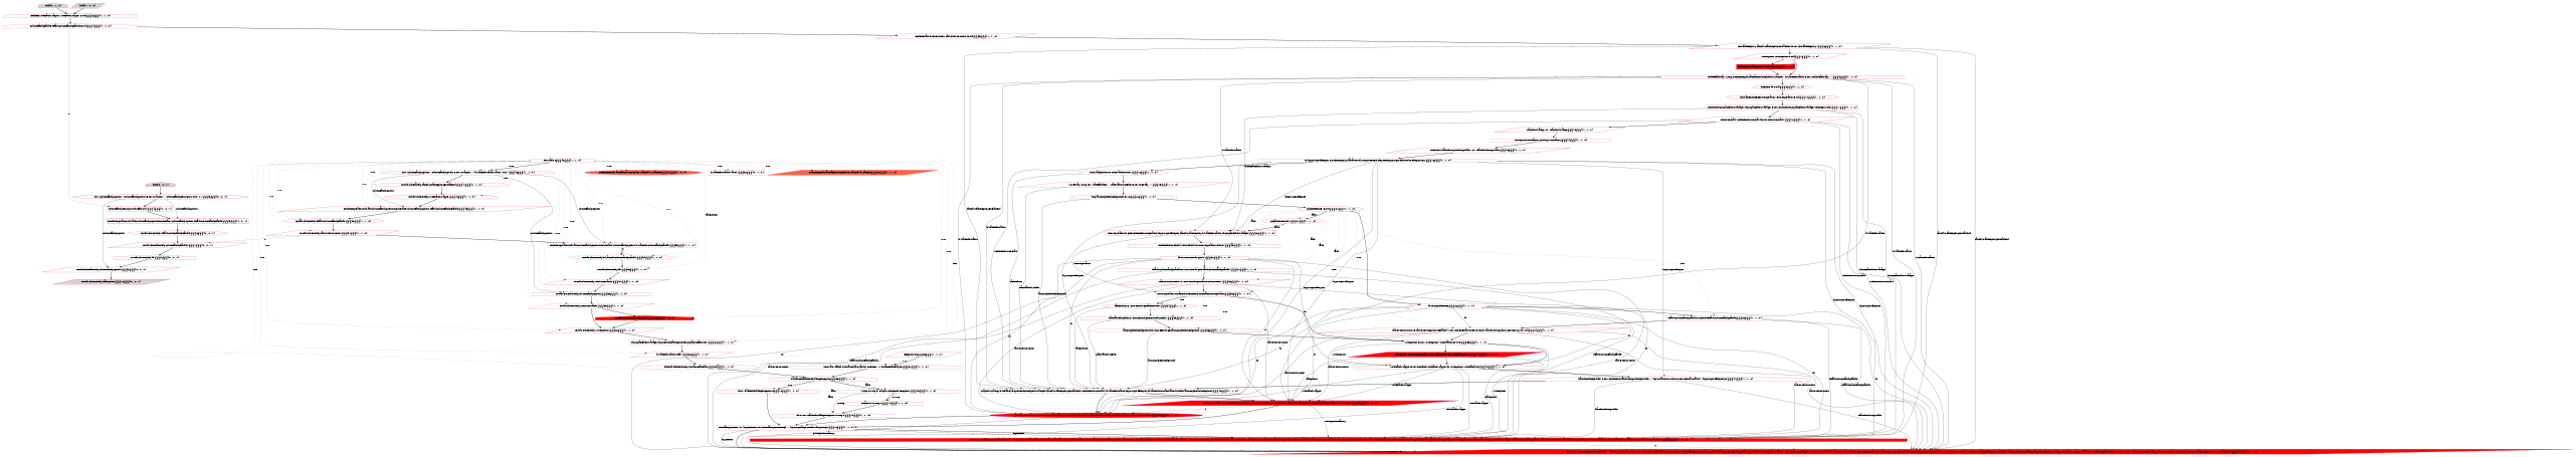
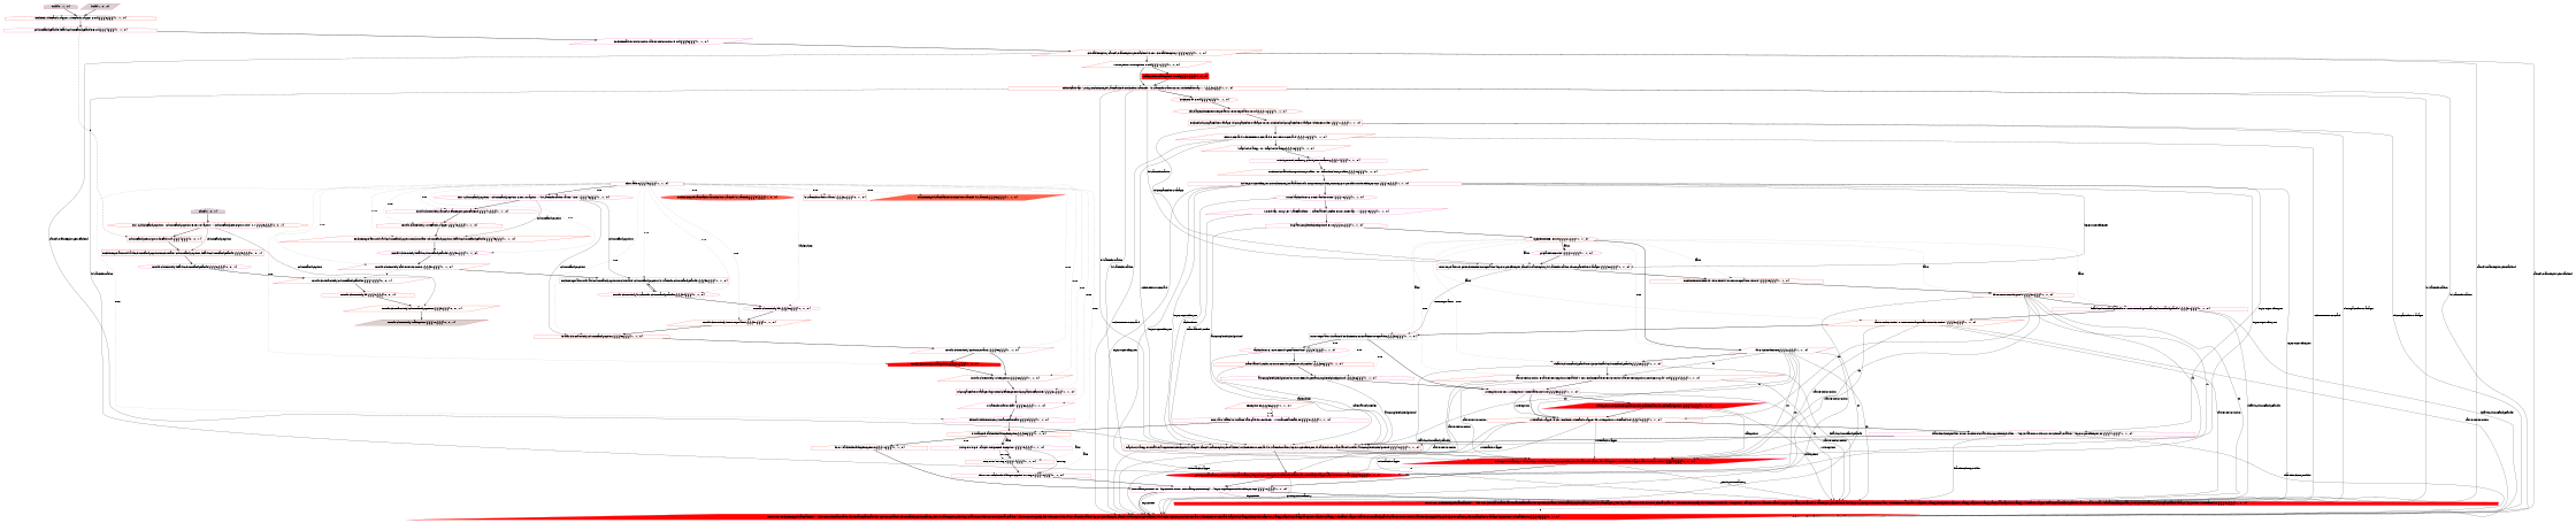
  digraph {
    node [color=red fillcolor=white shape=house style=filled]
    edge [style=bold]
    n1 [label="RocksDBWriteBatchWrapper writeBatchWrapper = null@@@3@@@['1', '1', '0']"]
    n2 [color=deeppink label="ColumnFamilyHandle defaultColumnFamilyHandle = null@@@4@@@['1', '1', '0']"]
    n3 [label="columnFamilyDescriptors.forEach(null)@@@4@@@['0', '0', '1']" shape=folder]
    n4 [color=deeppink label="RocksDBNativeMetricMonitor nativeMetricMonitor = null@@@5@@@['1', '1', '0']" shape=parallelogram]
    n5 [label="IOUtils.closeQuietly(nativeMetricMonitor)@@@51@@@['1', '1', '0']" shape=parallelogram]
    n6 [color=deeppink label="RocksDBOperationUtils.addColumnFamilyOptionsToCloseLater(columnFamilyOptions,kvStateInfo.columnFamilyHandle)@@@53@@@['1', '1', '0']" shape=folder]
    n7 [label="IOUtils.closeAllQuietly(columnFamilyHandles)@@@7@@@['0', '0', '1']" shape=parallelogram]
    n8 [color=deeppink label="IOUtils.closeQuietly(kvStateInfo.columnFamilyHandle)@@@54@@@['1', '1', '0']" shape=ellipse]
    n9 [label="IOUtils.closeQuietly(db)@@@8@@@['0', '0', '1']"]
    n10 [color=deeppink label="IOUtils.closeQuietly(defaultColumnFamilyHandle)@@@50@@@['1', '1', '0']" shape=ellipse]
    n11 [color=deeppink label="IOUtils.closeQuietly(cancelStreamRegistryForBackend)@@@47@@@['1', '1', '0']"]
    n12 [label="IOUtils.closeQuietly(writeBatchWrapper)@@@48@@@['1', '1', '0']"]
    n13 [label="RocksDBOperationUtils.addColumnFamilyOptionsToCloseLater(columnFamilyOptions,defaultColumnFamilyHandle)@@@49@@@['1', '1', '0']" shape=parallelogram]
    n14 [color=deeppink fillcolor=red label="priorityQueueFactory = initPriorityQueueFactory(keyGroupPrefixBytes,kvStateInformation,db,writeBatchWrapper,nativeMetricMonitor)@@@43@@@['0', '1', '0']" shape=ellipse]
    n15 [color=deeppink label="InternalKeyContext<K> keyContext = new InternalKeyContextImpl<>(keyGroupRange,numberOfKeyGroups)@@@78@@@['1', '1', '0']" shape=folder]
    n16 [fillcolor=red label="return new RocksDBKeyedStateBackend<>(this.userCodeClassLoader,this.instanceBasePath,this.optionsContainer,columnFamilyOptionsFactory,this.kvStateRegistry,this.keySerializerProvider.currentSchemaSerializer(),this.executionConfig,this.ttlTimeProvider,db,kvStateInformation,keyGroupPrefixBytes,cancelStreamRegistryForBackend,this.keyGroupCompressionDecorator,rocksDBResourceGuard,snapshotStrategy.checkpointSnapshotStrategy,snapshotStrategy.savepointSnapshotStrategy,writeBatchWrapper,defaultColumnFamilyHandle,nativeMetricMonitor,sharedRocksKeyBuilder,priorityQueueFactory,ttlCompactFiltersManager,keyContext,writeBatchSize)@@@79@@@['0', '1', '0']" shape=parallelogram]
    n17 [color=deeppink fillcolor=red label="return new RocksDBKeyedStateBackend<>(this.userCodeClassLoader,this.instanceBasePath,this.optionsContainer,columnFamilyOptionsFactory,this.kvStateRegistry,this.keySerializerProvider.currentSchemaSerializer(),this.executionConfig,this.ttlTimeProvider,db,writeOptions,readOptions,kvStateInformation,keyGroupPrefixBytes,cancelStreamRegistryForBackend,this.keyGroupCompressionDecorator,rocksDBResourceGuard,snapshotStrategy.checkpointSnapshotStrategy,snapshotStrategy.savepointSnapshotStrategy,writeBatchWrapper,defaultColumnFamilyHandle,nativeMetricMonitor,sharedRocksKeyBuilder,priorityQueueFactory,ttlCompactFiltersManager,keyContext,writeBatchSize)@@@82@@@['1', '0', '0']"]
    n18 [color=deeppink label="lastCompletedCheckpointId = restoreResult.getLastCompletedCheckpointId()@@@36@@@['1', '1', '0']"]
    n19 [label="snapshotStrategy = initializeSavepointAndCheckpointStrategies(cancelStreamRegistryForBackend,rocksDBResourceGuard,kvStateInformation,keyGroupPrefixBytes,db,backendUID,materializedSstFiles,lastCompletedCheckpointId)@@@42@@@['1', '1', '0']" shape=folder]
    n20 [color=deeppink label="writeOptions = new WriteOptions().setDisableWAL(true)@@@39@@@['1', '1', '0']" shape=folder]
    n21 [color=deeppink fillcolor=red label="priorityQueueFactory = initPriorityQueueFactory(keyGroupPrefixBytes,kvStateInformation,db,readOptions,writeBatchWrapper,nativeMetricMonitor)@@@45@@@['1', '0', '0']" shape=parallelogram]
    n22 [label="writeBatchWrapper = new RocksDBWriteBatchWrapper(db,writeOptions,writeBatchSize)@@@40@@@['1', '1', '0']"]
    n23 [color=deeppink fillcolor=red label="readOptions = RocksDBOperationUtils.createTotalOrderSeekReadOptions()@@@41@@@['1', '0', '0']" shape=parallelogram]
    n24 [fillcolor=red label="IOUtils.closeQuietly(readOptions)@@@62@@@['1', '0', '0']"]
    n25 [label="IOUtils.closeQuietly(writeOptions)@@@60@@@['1', '1', '0']" shape=parallelogram]
    n26 [color=deeppink label="ttlCompactFiltersManager.disposeAndClearRegisteredCompactionFactories()@@@61@@@['1', '1', '0']" shape=folder]
    n27 [label="SnapshotStrategy<K> snapshotStrategy@@@13@@@['1', '1', '0']" shape=parallelogram]
    n28 [color=deeppink label="PriorityQueueSetFactory priorityQueueFactory@@@14@@@['1', '1', '0']"]
    n29 [label="RocksDBSerializedCompositeKeyBuilder<K> sharedRocksKeyBuilder@@@15@@@['1', '1', '0']" shape=parallelogram]
    n30 [color=deeppink label="sharedRocksKeyBuilder = new RocksDBSerializedCompositeKeyBuilder<>(keySerializerProvider.currentSchemaSerializer(),keyGroupPrefixBytes,32)@@@41@@@['1', '1', '0']"]
    n31 [label="AbstractRocksDBRestoreOperation restoreOperation = null@@@10@@@['1', '1', '0']" shape=ellipse]
    n32 [label="RocksDbTtlCompactFiltersManager ttlCompactFiltersManager = new RocksDbTtlCompactFiltersManager(ttlTimeProvider)@@@11@@@['1', '1', '0']" shape=folder]
    n33 [label="restoreOperation = getRocksDBRestoreOperation(keyGroupPrefixBytes,cancelStreamRegistry,kvStateInformation,ttlCompactFiltersManager)@@@28@@@['1', '1', '0']" shape=folder]
    n34 [label="ResourceGuard rocksDBResourceGuard = new ResourceGuard()@@@12@@@['1', '1', '0']" shape=parallelogram]
    n35 [color=deeppink label="IOUtils.closeQuietly(defaultColumnFamilyHandle)@@@6@@@['0', '0', '1']" shape=ellipse]
    n36 [color=deeppink label="prepareDirectories()@@@27@@@['1', '1', '0']" shape=ellipse]
    n37 [label="restoreOperation instanceof RocksDBIncrementalRestoreOperation@@@33@@@['1', '1', '0']" shape=folder]
    n38 [label="RocksDBRestoreResult restoreResult = restoreOperation.restore()@@@29@@@['1', '1', '0']"]
    n39 [color=deeppink label="backendUID = restoreResult.getBackendUID()@@@34@@@['1', '1', '0']" shape=ellipse]
    n40 [label="materializedSstFiles = restoreResult.getRestoredSstFiles()@@@35@@@['1', '1', '0']"]
    n41 [label="db = restoreResult.getDb()@@@30@@@['1', '1', '0']"]
    n42 [label="WriteOptions writeOptions = null@@@7@@@['1', '1', '0']" shape=parallelogram]
    n43 [color=deeppink fillcolor=red label="ReadOptions readOptions = null@@@8@@@['1', '0', '0']" shape=folder]
    n44 [label="LinkedHashMap<String,RocksDBKeyedStateBackend.RocksDbKvStateInfo> kvStateInformation = new LinkedHashMap<>()@@@8@@@['1', '1', '0']"]
    n45 [label="RocksDB db = null@@@9@@@['1', '1', '0']" shape=ellipse]
    n46 [label="IOUtils.closeQuietly(restoreOperation)@@@57@@@['1', '1', '0']" shape=parallelogram]
    n47 [label="IOUtils.closeAllQuietly(columnFamilyOptions)@@@58@@@['1', '1', '0']"]
    n48 [color=deeppink label="IOUtils.closeQuietly(optionsContainer)@@@59@@@['1', '1', '0']" shape=parallelogram]
    n49 [color=deeppink label="throw new BackendBuildingException(errMsg,e)@@@75@@@['1', '1', '0']"]
-   n50 [color=deeppink label="IOUtils.closeQuietly(db)@@@56@@@['1', '1', '0']" shape=folder]
+   n50 [color=deeppink label="IOUtils.closeQuietly(db)@@@56@@@['1', '1', '0']" shape=ellipse]
    n51 [color=deeppink fillcolor=lightgray label="close['0', '0', '1']"]
    n52 [label="List<ColumnFamilyOptions> columnFamilyOptions = new ArrayList<>(columnFamilyDescriptors.size() + 1)@@@3@@@['0', '0', '1']" shape=ellipse]
    n53 [label="IOUtils.closeAllQuietly(columnFamilyOptions)@@@9@@@['0', '0', '1']" shape=parallelogram]
    n54 [label="RocksDBOperationUtils.addColumnFamilyOptionsToCloseLater(columnFamilyOptions,defaultColumnFamilyHandle)@@@5@@@['0', '0', '1']" shape=folder]
    n55 [color=deeppink label="defaultColumnFamilyHandle = restoreResult.getDefaultColumnFamilyHandle()@@@31@@@['1', '1', '0']"]
    n56 [label="nativeMetricMonitor = restoreResult.getNativeMetricMonitor()@@@32@@@['1', '1', '0']" shape=parallelogram]
    n57 [label="CloseableRegistry cancelStreamRegistryForBackend = new CloseableRegistry()@@@6@@@['1', '1', '0']" shape=parallelogram]
    n58 [color=deeppink label="String errMsg = \"Caught unexpected exception.\"@@@73@@@['1', '1', '0']"]
    n59 [label="LOG.error(errMsg,e)@@@74@@@['1', '1', '0']"]
    n60 [label="Exception ex@@@66@@@['1', '1', '0']" shape=parallelogram]
    n61 [color=deeppink label="LOG.warn(\"Failed to instance base path for RocksDB: \" + instanceBasePath,ex)@@@67@@@['1', '1', '0']"]
    n62 [label="e instanceof BackendBuildingException@@@69@@@['1', '1', '0']"]
    n63 [color=deeppink label="db = injectedTestDB@@@22@@@['1', '1', '0']" shape=parallelogram]
    n64 [label="nativeMetricMonitor = nativeMetricOptions.isEnabled()? new RocksDBNativeMetricMonitor(nativeMetricOptions,metricGroup,db): null@@@24@@@['1', '1', '0']" shape=parallelogram]
    n65 [color=deeppink label="defaultColumnFamilyHandle = injectedDefaultColumnFamilyHandle@@@23@@@['1', '1', '0']" shape=folder]
    n66 [color=deeppink label="kvStateInformation.clear()@@@62@@@['1', '1', '0']" shape=parallelogram]
    n67 [label="injectedTestDB != null@@@21@@@['1', '1', '0']" shape=ellipse]
    n68 [color=deeppink label="FileUtils.deleteDirectory(instanceBasePath)@@@64@@@['1', '1', '0']"]
    n69 [fillcolor=lightgray label="IOUtils.closeQuietly(readOptions)@@@10@@@['0', '0', '1']" shape=parallelogram]
    n70 [color=deeppink fillcolor=tomato label="RocksDBKeyedStateBackend.RocksDbKvStateInfo kvStateInfo@@@54@@@['1', '0', '0']" shape=ellipse]
    n71 [color=deeppink label="List<ColumnFamilyOptions> columnFamilyOptions = new ArrayList<>(kvStateInformation.values().size())@@@46@@@['1', '1', '0']" shape=ellipse]
    n72 [label="kvStateInformation.values()@@@52@@@['0', '1', '0']" shape=folder]
    n73 [color=deeppink fillcolor=lightgray label="build['0', '1', '0']"]
    n74 [label="throw (BackendBuildingException)e@@@70@@@['1', '1', '0']"]
    n75 [color=deeppink label="int keyGroupPrefixBytes = RocksDBKeySerializationUtils.computeRequiredBytesInKeyGroupPrefix(numberOfKeyGroups)@@@16@@@['1', '1', '0']"]
    n76 [color=deeppink label="UUID backendUID = UUID.randomUUID()@@@18@@@['1', '1', '0']" shape=ellipse]
    n77 [color=deeppink label="SortedMap<Long,Set<StateHandleID>> materializedSstFiles = new TreeMap<>()@@@19@@@['1', '1', '0']" shape=parallelogram]
    n78 [fillcolor=tomato label="RocksDBKeyedStateBackend.RocksDbKvStateInfo kvStateInfo@@@52@@@['1', '1', '0']" shape=parallelogram]
    n79 [color=deeppink label="Throwable e@@@45@@@['1', '1', '0']"]
    n80 [color=deeppink fillcolor=lightgray label="build['1', '0', '0']" shape=parallelogram]
    n81 [color=deeppink label="long lastCompletedCheckpointId = -1L@@@20@@@['1', '1', '0']"]
    n1 -> n2
    n2 -> n3 [label=0 style=dashed]
    n2 -> n4
    n3 -> n54
    n4 -> n57
    n5 -> n6
    n5 -> n7 [label=0 style=dashed]
    n6 -> n8
    n7 -> n9
    n8 -> n6
    n8 -> n50
    n9 -> n53
    n10 -> n5
    n11 -> n12
    n12 -> n13
    n13 -> n10
    n14 -> n15
    n14 -> n16 [label=priorityQueueFactory style=solid]
    n15 -> n16 [label=keyContext style=solid]
    n15 -> n16
    n15 -> n17
    n15 -> n17 [label=keyContext style=solid]
    n17 -> n16 [label=0 style=dashed]
    n18 -> n19 [label=lastCompletedCheckpointId style=solid]
    n18 -> n20
    n19 -> n14
    n19 -> n21
    n20 -> n17 [label=writeOptions style=solid]
    n20 -> n22
    n20 -> n22 [label=writeOptions style=solid]
    n20 -> n23
    n21 -> n14 [label=0 style=dashed]
    n21 -> n15
    n21 -> n17 [label=priorityQueueFactory style=solid]
    n22 -> n14 [label=writeBatchWrapper style=solid]
    n22 -> n16 [label=writeBatchWrapper style=solid]
    n22 -> n17 [label=writeBatchWrapper style=solid]
    n22 -> n21 [label=writeBatchWrapper style=solid]
    n22 -> n30
    n23 -> n17 [label=readOptions style=solid]
    n23 -> n21 [label=readOptions style=solid]
    n23 -> n22
    n24 -> n25
    n25 -> n26
    n26 -> n66
    n27 -> n28
    n28 -> n29
    n29 -> n75
    n30 -> n16 [label=sharedRocksKeyBuilder style=solid]
    n30 -> n17 [label=sharedRocksKeyBuilder style=solid]
    n30 -> n19
    n31 -> n32
    n32 -> n16 [label=ttlCompactFiltersManager style=solid]
    n32 -> n17 [label=ttlCompactFiltersManager style=solid]
    n32 -> n33 [label=ttlCompactFiltersManager style=solid]
    n32 -> n34
    n33 -> n37 [label=restoreOperation style=solid]
    n33 -> n38
    n34 -> n16 [label=rocksDBResourceGuard style=solid]
    n34 -> n17 [label=rocksDBResourceGuard style=solid]
    n34 -> n19 [label=rocksDBResourceGuard style=solid]
    n34 -> n27
    n35 -> n7
    n36 -> n33
    n37 -> n18 [label=true style=dotted]
    n37 -> n20
    n37 -> n39 [label=true style=dotted]
    n37 -> n39
    n37 -> n40 [label=true style=dotted]
    n38 -> n41
    n39 -> n19 [label=backendUID style=solid]
    n39 -> n40
    n40 -> n18
    n40 -> n19 [label=materializedSstFiles style=solid]
    n41 -> n14 [label=db style=solid]
    n41 -> n16 [label=db style=solid]
    n41 -> n17 [label=db style=solid]
    n41 -> n19 [label=db style=solid]
    n41 -> n21 [label=db style=solid]
    n41 -> n22 [label=db style=solid]
    n41 -> n55
    n42 -> n43
    n42 -> n44
    n43 -> n44
    n44 -> n14 [label=kvStateInformation style=solid]
    n44 -> n16 [label=kvStateInformation style=solid]
    n44 -> n17 [label=kvStateInformation style=solid]
    n44 -> n19 [label=kvStateInformation style=solid]
    n44 -> n21 [label=kvStateInformation style=solid]
    n44 -> n33 [label=kvStateInformation style=solid]
    n44 -> n45
    n45 -> n31
    n46 -> n47
    n47 -> n48
    n48 -> n24
    n48 -> n25
    n49 -> n15
    n50 -> n46
    n51 -> n52
    n52 -> n3
    n52 -> n53 [label=columnFamilyOptions style=solid]
    n52 -> n54 [label=columnFamilyOptions style=solid]
    n53 -> n69
    n54 -> n35
    n55 -> n16 [label=defaultColumnFamilyHandle style=solid]
    n55 -> n17 [label=defaultColumnFamilyHandle style=solid]
    n55 -> n56
    n56 -> n14 [label=nativeMetricMonitor style=solid]
    n56 -> n16 [label=nativeMetricMonitor style=solid]
    n56 -> n17 [label=nativeMetricMonitor style=solid]
    n56 -> n21 [label=nativeMetricMonitor style=solid]
    n56 -> n37
    n57 -> n16 [label=cancelStreamRegistryForBackend style=solid]
    n57 -> n17 [label=cancelStreamRegistryForBackend style=solid]
    n57 -> n19 [label=cancelStreamRegistryForBackend style=solid]
    n57 -> n42
    n58 -> n49 [label=errMsg style=solid]
    n58 -> n59 [label=errMsg style=solid]
    n58 -> n59
    n59 -> n49
    n60 -> n61 [label=true style=dotted]
    n60 -> n61
    n61 -> n62
    n62 -> n49 [label=false style=dotted]
    n62 -> n58 [label=false style=dotted]
    n62 -> n58
    n62 -> n59 [label=false style=dotted]
    n62 -> n74
    n62 -> n74 [label=true style=dotted]
    n63 -> n14 [label=db style=solid]
    n63 -> n16 [label=db style=solid]
    n63 -> n17 [label=db style=solid]
    n63 -> n19 [label=db style=solid]
    n63 -> n21 [label=db style=solid]
    n63 -> n22 [label=db style=solid]
    n63 -> n64 [label=db style=solid]
    n63 -> n65
    n64 -> n14 [label=nativeMetricMonitor style=solid]
    n64 -> n16 [label=nativeMetricMonitor style=solid]
    n64 -> n17 [label=nativeMetricMonitor style=solid]
    n64 -> n20
    n64 -> n21 [label=nativeMetricMonitor style=solid]
    n65 -> n16 [label=defaultColumnFamilyHandle style=solid]
    n65 -> n17 [label=defaultColumnFamilyHandle style=solid]
    n65 -> n64
    n66 -> n68
    n67 -> n33 [label=false style=dotted]
    n67 -> n36 [label=false style=dotted]
    n67 -> n36
    n67 -> n37 [label=false style=dotted]
    n67 -> n38 [label=false style=dotted]
+   n67 -> n41 [label=false style=dotted]
    n67 -> n55 [label=false style=dotted]
    n67 -> n56 [label=false style=dotted]
    n67 -> n63
    n67 -> n63 [label=true style=dotted]
    n67 -> n64 [label=true style=dotted]
    n67 -> n65 [label=true style=dotted]
    n68 -> n62
    n71 -> n6 [label=columnFamilyOptions style=solid]
    n71 -> n11
    n71 -> n13 [label=columnFamilyOptions style=solid]
    n71 -> n47 [label=columnFamilyOptions style=solid]
    n73 -> n1
    n74 -> n15
    n75 -> n14 [label=keyGroupPrefixBytes style=solid]
    n75 -> n16 [label=keyGroupPrefixBytes style=solid]
    n75 -> n17 [label=keyGroupPrefixBytes style=solid]
    n75 -> n19 [label=keyGroupPrefixBytes style=solid]
    n75 -> n21 [label=keyGroupPrefixBytes style=solid]
    n75 -> n30 [label=keyGroupPrefixBytes style=solid]
    n75 -> n33 [label=keyGroupPrefixBytes style=solid]
    n75 -> n76
    n76 -> n19 [label=backendUID style=solid]
    n76 -> n77
    n77 -> n19 [label=materializedSstFiles style=solid]
    n77 -> n81
    n79 -> n5 [label=true style=dotted]
    n79 -> n6 [label=true style=dotted]
    n79 -> n8 [label=true style=dotted]
    n79 -> n10 [label=true style=dotted]
    n79 -> n11 [label=true style=dotted]
    n79 -> n12 [label=true style=dotted]
    n79 -> n13 [label=true style=dotted]
    n79 -> n24 [label=true style=dotted]
    n79 -> n25 [label=true style=dotted]
    n79 -> n26 [label=true style=dotted]
    n79 -> n46 [label=true style=dotted]
    n79 -> n47 [label=true style=dotted]
    n79 -> n48 [label=true style=dotted]
    n79 -> n50 [label=backendUID style=dotted]
    n79 -> n62 [label=true style=dotted]
    n79 -> n66 [label=true style=dotted]
    n79 -> n68 [label=true style=dotted]
    n79 -> n70 [label=true style=dotted]
    n79 -> n71 [label=true style=dotted]
    n79 -> n71
    n79 -> n72 [label=true style=dotted]
    n79 -> n78 [label=true style=dotted]
    n80 -> n1
    n81 -> n19 [label=lastCompletedCheckpointId style=solid]
    n81 -> n67
  }
